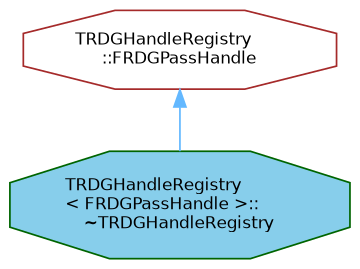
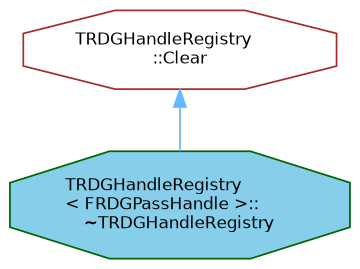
  digraph {
    rankdir=TB
    node [fontname=Helvetica fontsize=10 shape=octagon style=filled]
-   n1 [color=brown fillcolor=white fontcolor=black height=0.2 label="TRDGHandleRegistry\l::FRDGPassHandle" width=0.4]
+   n1 [color=brown fillcolor=white fontcolor=black height=0.2 label="TRDGHandleRegistry\l::Clear" width=0.4]
    n2 [color=darkgreen fillcolor=skyblue height=0.2 label="TRDGHandleRegistry\l\< FRDGPassHandle \>::\l~TRDGHandleRegistry" width=0.4]
    n1 -> n2 [color=steelblue1 dir=back fontname=Helvetica fontsize=10 labelfontname=Helvetica labelfontsize=10 style=solid]
  }
